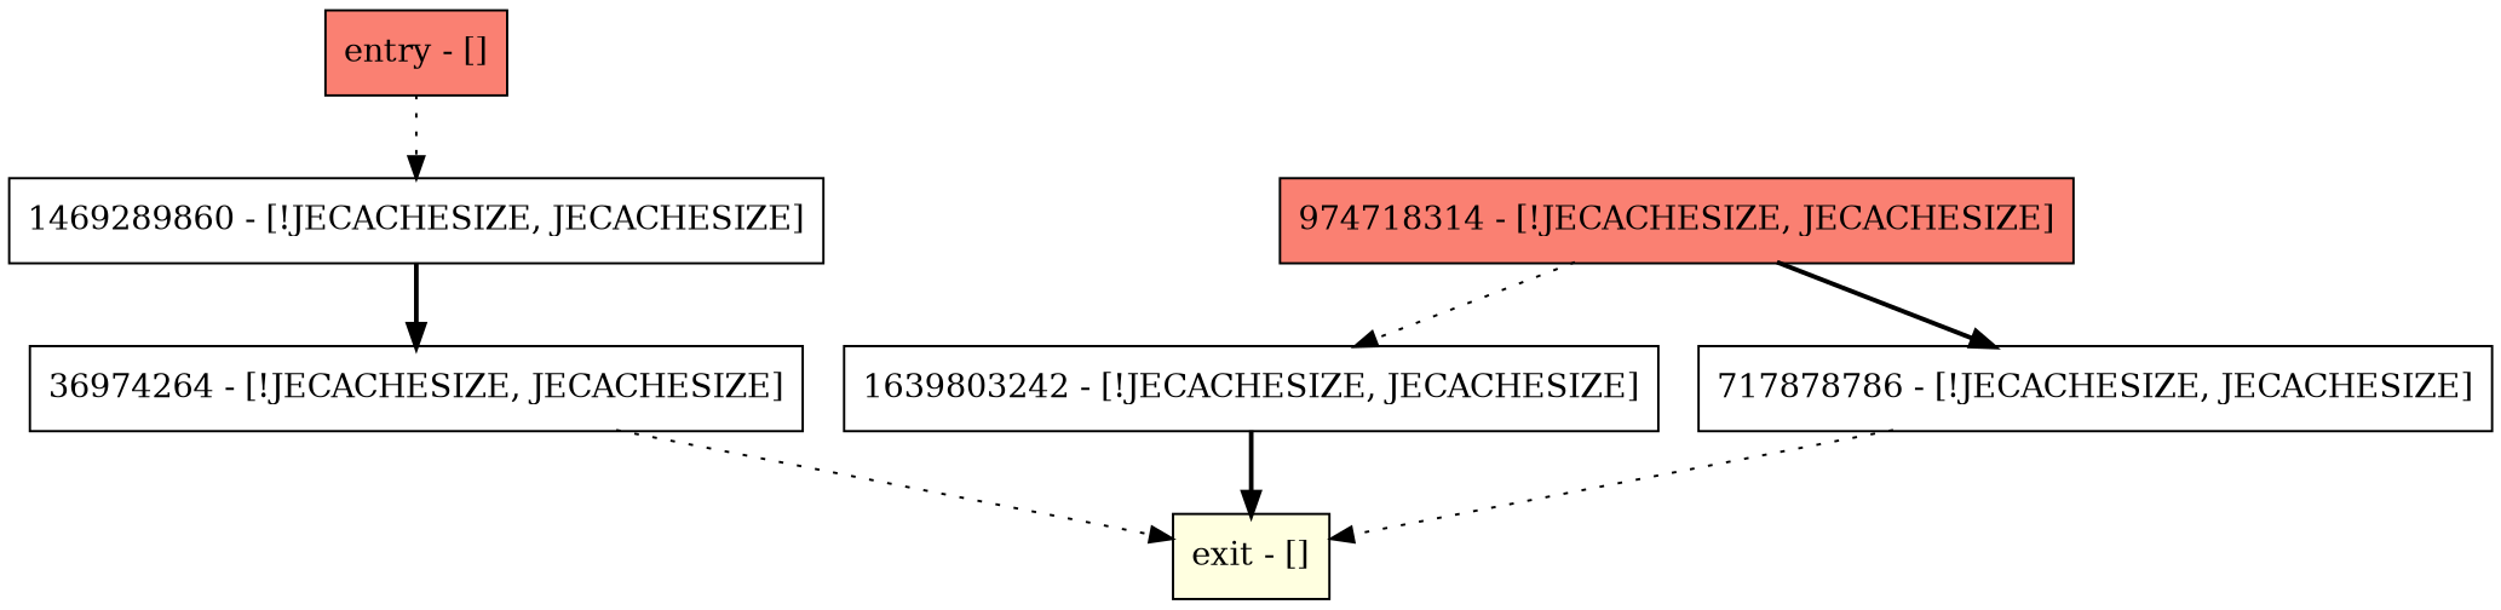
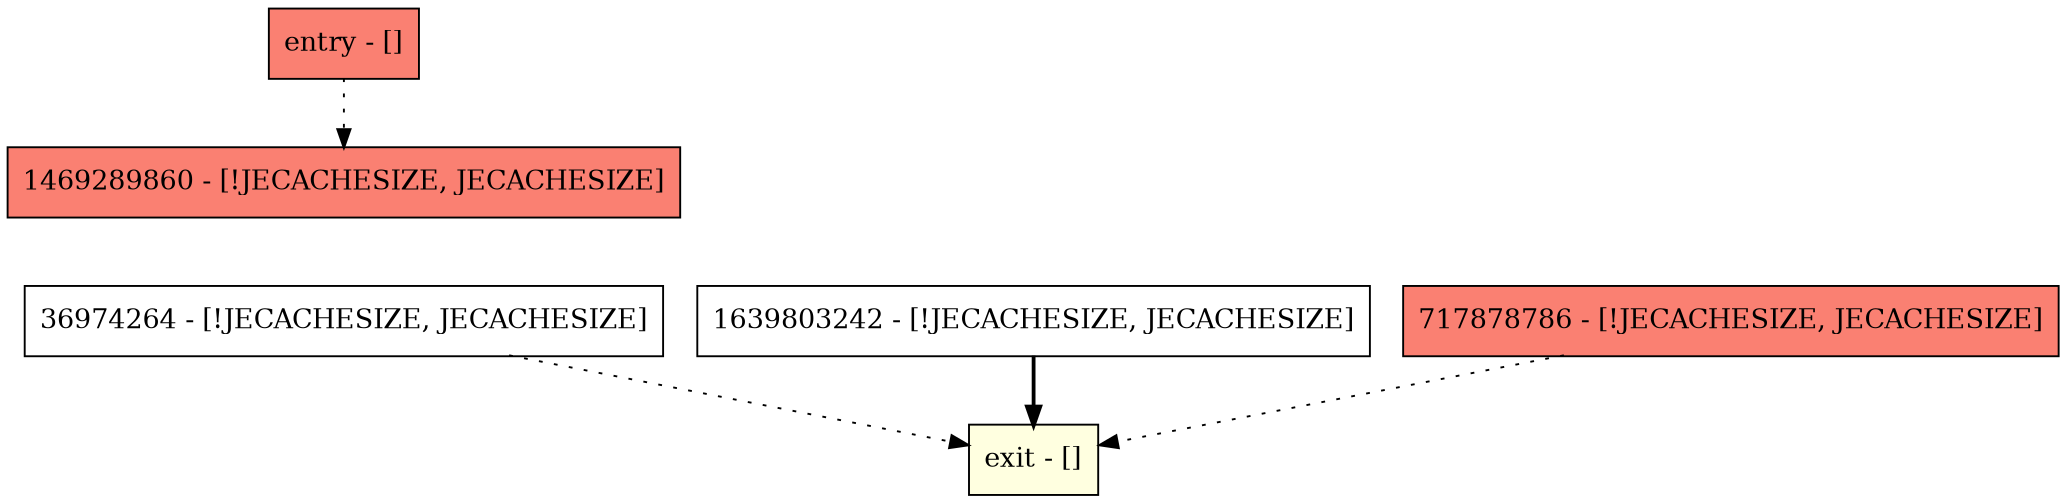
  digraph {
    node [fillcolor=white shape=record style=filled]
    edge [style=dotted]
    n1 [fillcolor=salmon label="entry - []"]
-   n2 [label="1469289860 - [!JECACHESIZE, JECACHESIZE]"]
+   n2 [fillcolor=salmon label="1469289860 - [!JECACHESIZE, JECACHESIZE]"]
    n3 [label="36974264 - [!JECACHESIZE, JECACHESIZE]"]
    n4 [fillcolor=lightyellow label="exit - []"]
-   n5 [fillcolor=salmon label="974718314 - [!JECACHESIZE, JECACHESIZE]"]
    n6 [label="1639803242 - [!JECACHESIZE, JECACHESIZE]"]
-   n7 [label="717878786 - [!JECACHESIZE, JECACHESIZE]"]
+   n7 [fillcolor=salmon label="717878786 - [!JECACHESIZE, JECACHESIZE]"]
    n1 -> n2
-   n2 -> n3 [style=bold]
    n3 -> n4
-   n5 -> n6
-   n5 -> n7 [style=bold]
    n6 -> n4 [style=bold]
    n7 -> n4
  }
